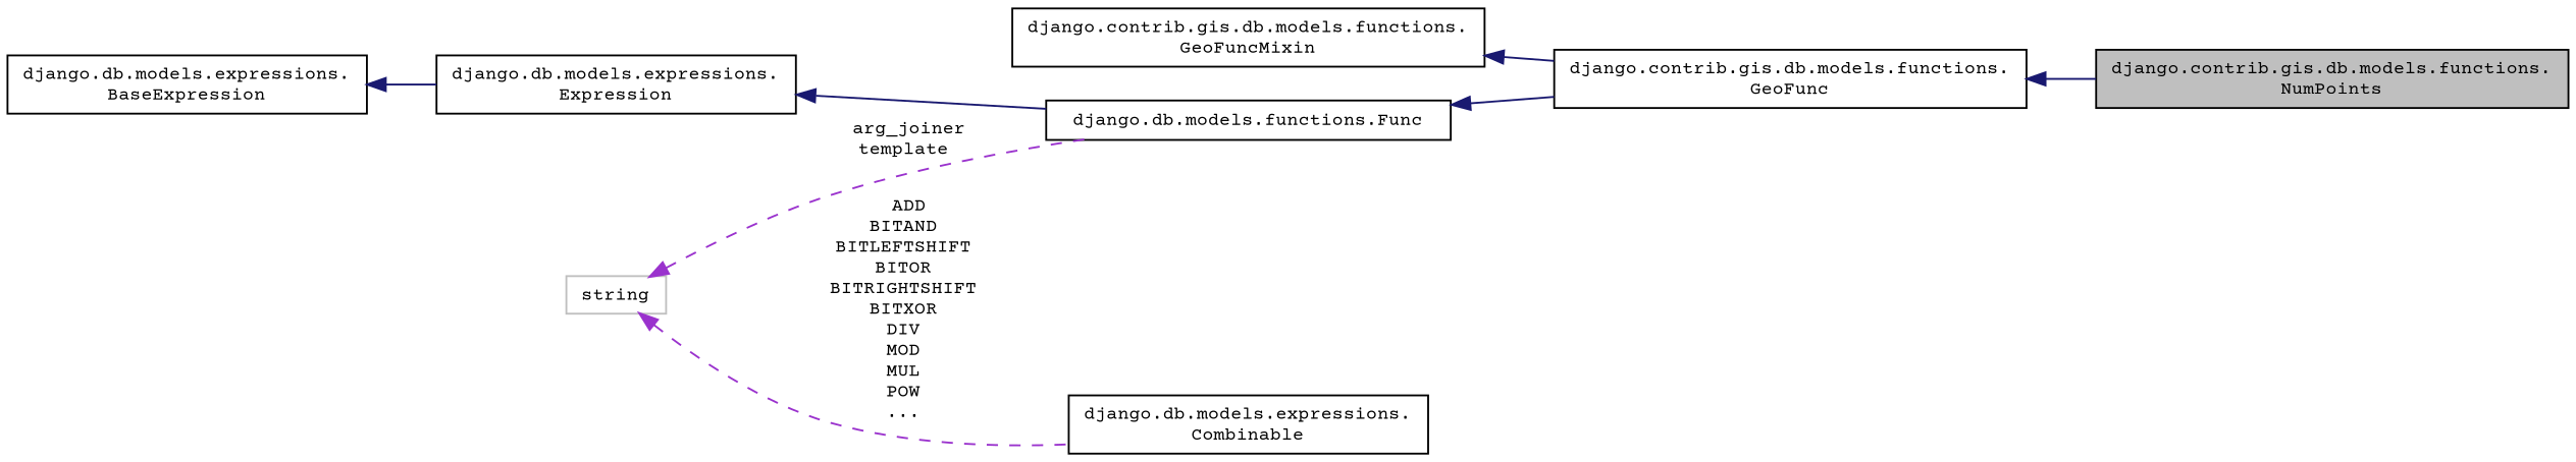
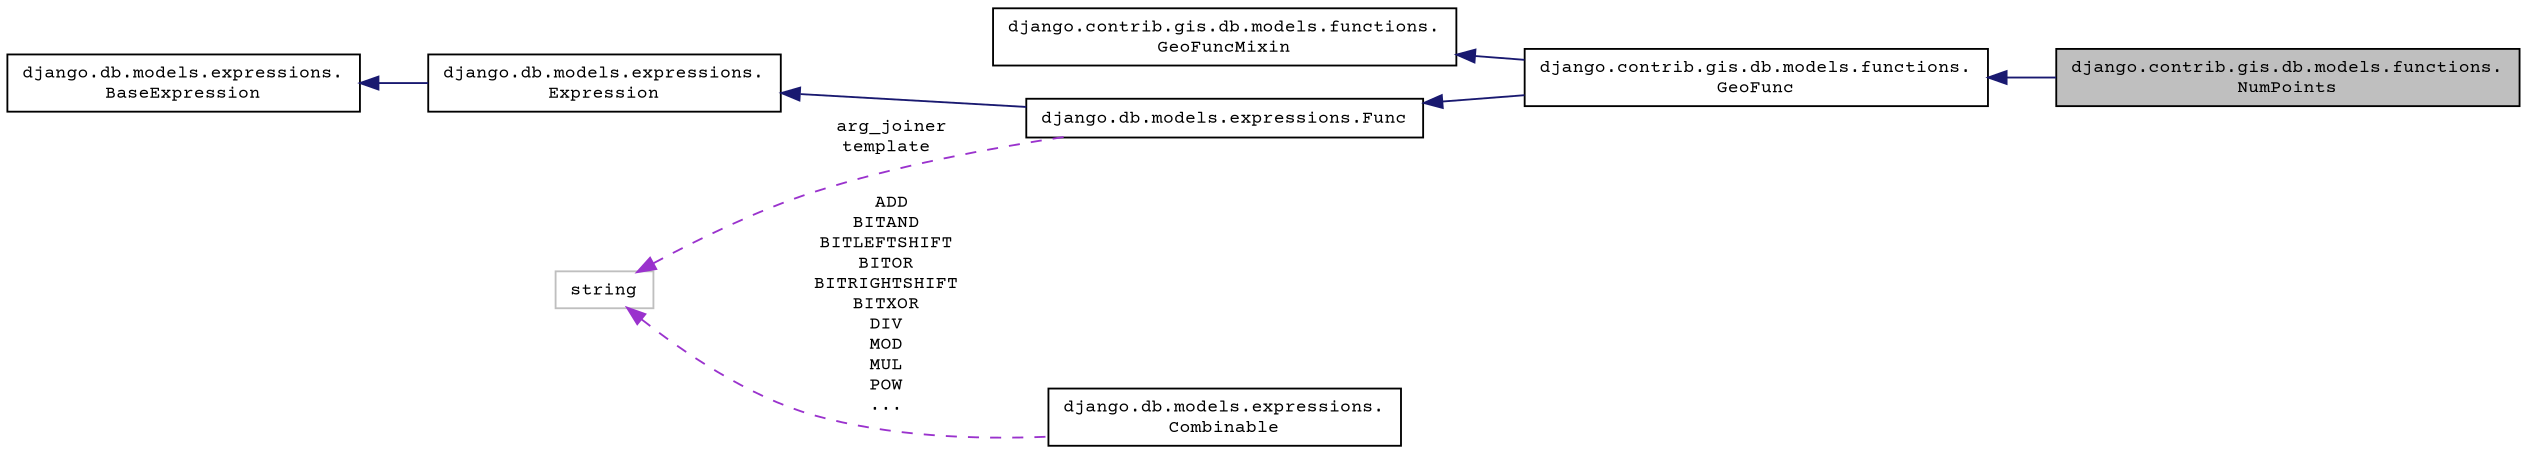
  digraph {
    fontname="Courier Prime"
    rankdir=LR
    node [color=black fillcolor=white fontname="Courier Prime" fontsize=10 shape=record style=filled]
    edge [color=midnightblue dir=back fontname="Courier Prime" fontsize=10 labelfontname=Helvetica labelfontsize=10 style=solid]
    n1 [fillcolor=grey75 fontcolor=black height=0.2 label="django.contrib.gis.db.models.functions.\lNumPoints" width=0.4]
    n2 [height=0.2 label="django.contrib.gis.db.models.functions.\lGeoFunc" width=0.4]
    n3 [height=0.2 label="django.contrib.gis.db.models.functions.\lGeoFuncMixin" width=0.4]
-   n4 [height=0.2 label="django.db.models.functions.Func" width=0.4]
+   n4 [height=0.2 label="django.db.models.expressions.Func" width=0.4]
    n5 [height=0.2 label="django.db.models.expressions.\lExpression" width=0.4]
    n6 [height=0.2 label="django.db.models.expressions.\lBaseExpression" width=0.4]
    n7 [height=0.2 label="django.db.models.expressions.\lCombinable" width=0.4]
    n8 [color=grey75 height=0.2 label=string width=0.4]
    n2 -> n1
    n3 -> n2
    n4 -> n2
    n5 -> n4
    n6 -> n5
    n8 -> n4 [color=darkorchid3 label=" arg_joiner\ntemplate" style=dashed]
    n8 -> n7 [color=darkorchid3 label=" ADD\nBITAND\nBITLEFTSHIFT\nBITOR\nBITRIGHTSHIFT\nBITXOR\nDIV\nMOD\nMUL\nPOW\n..." style=dashed]
  }
